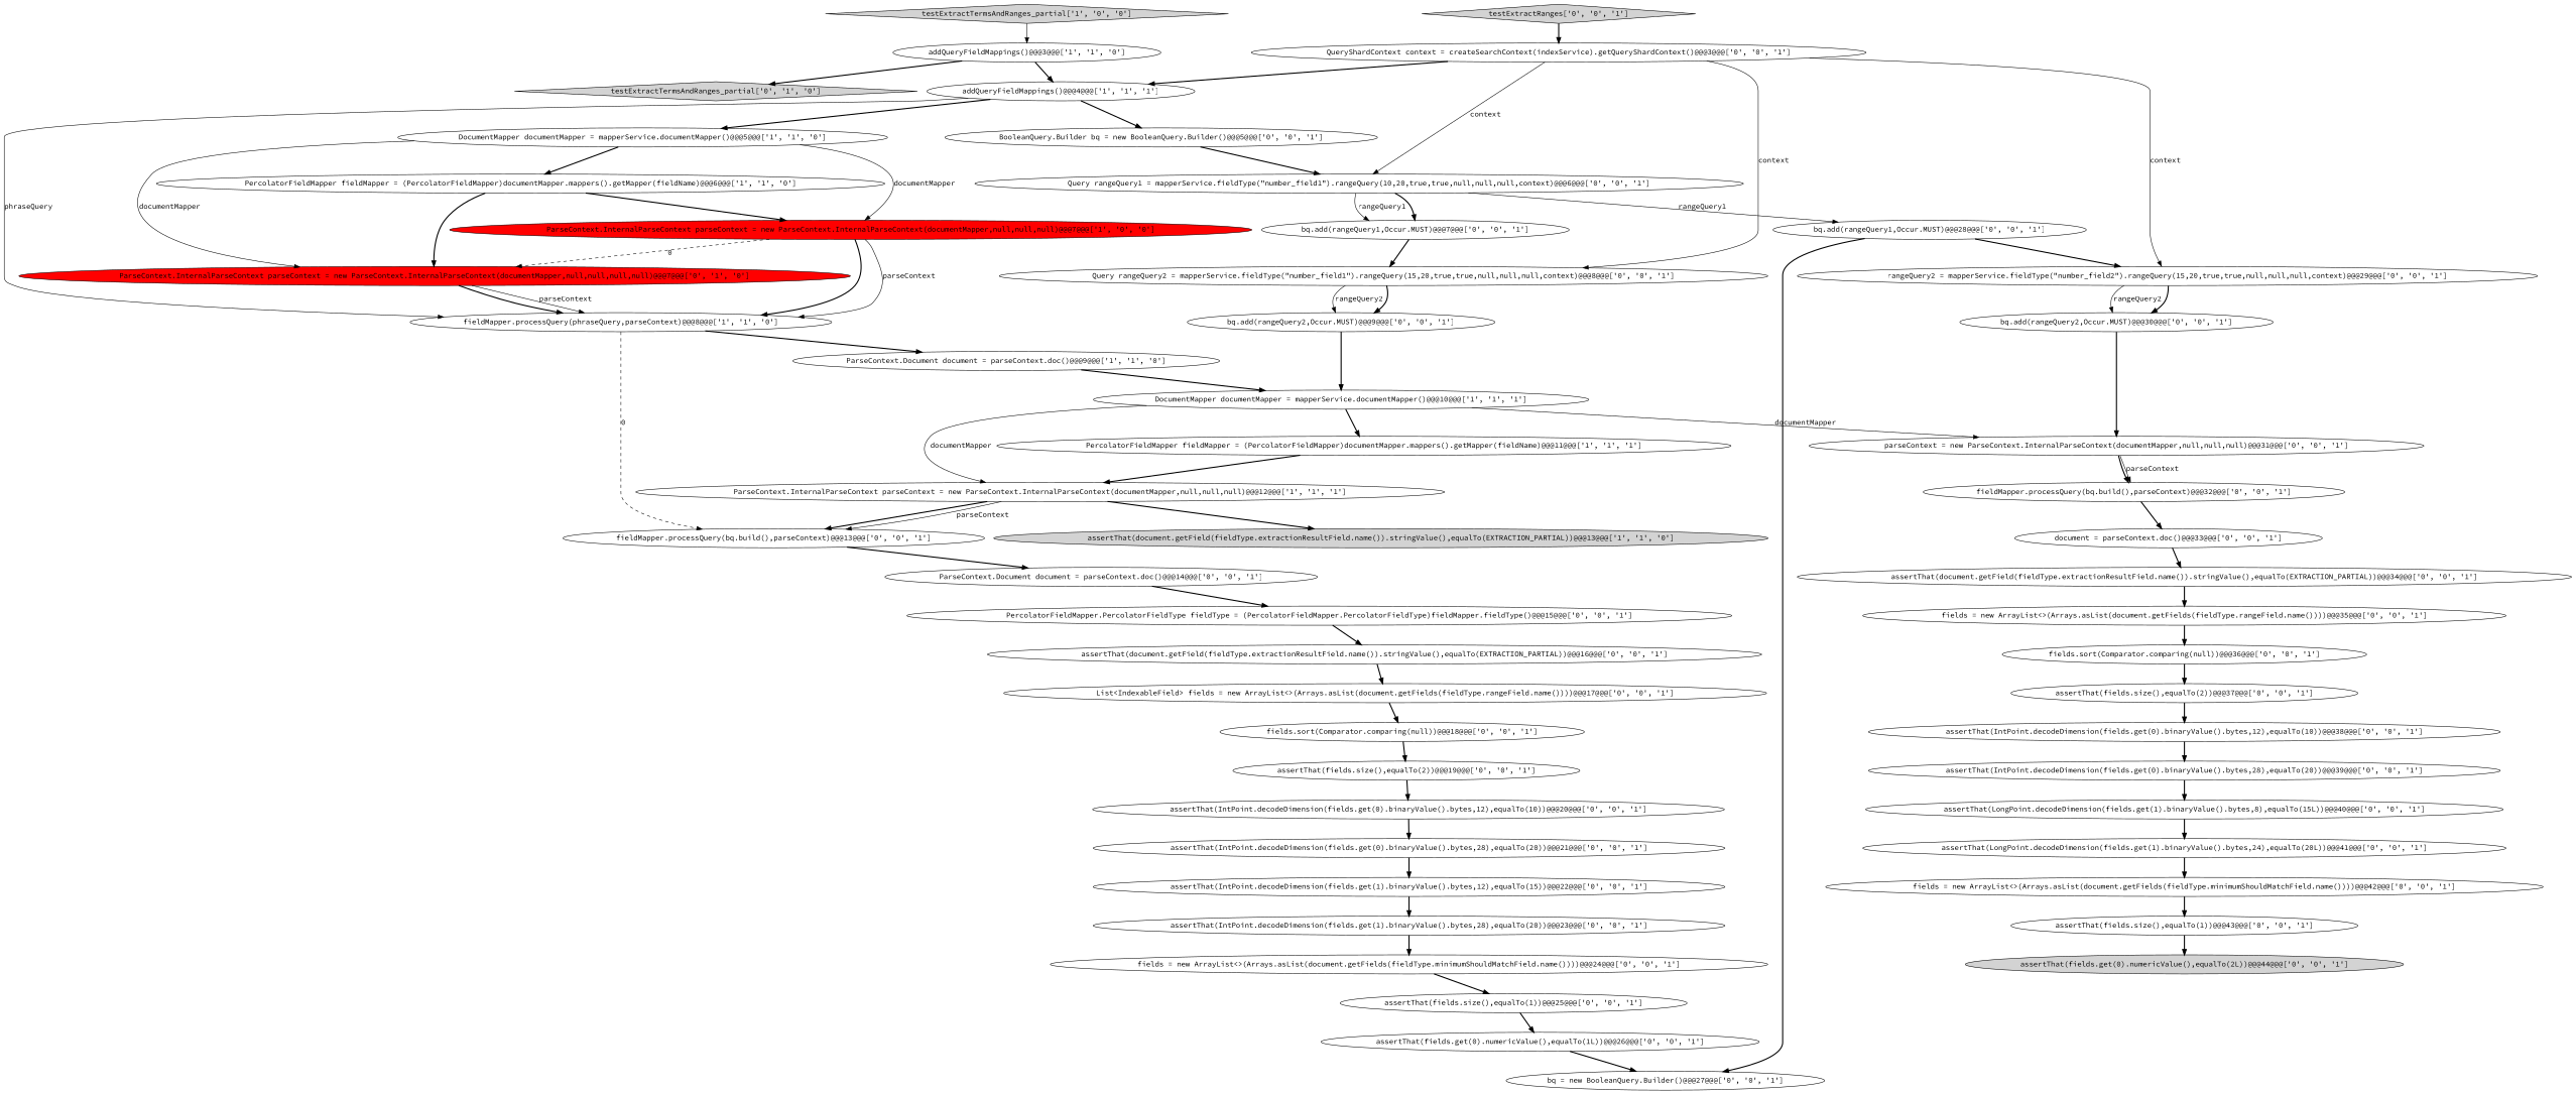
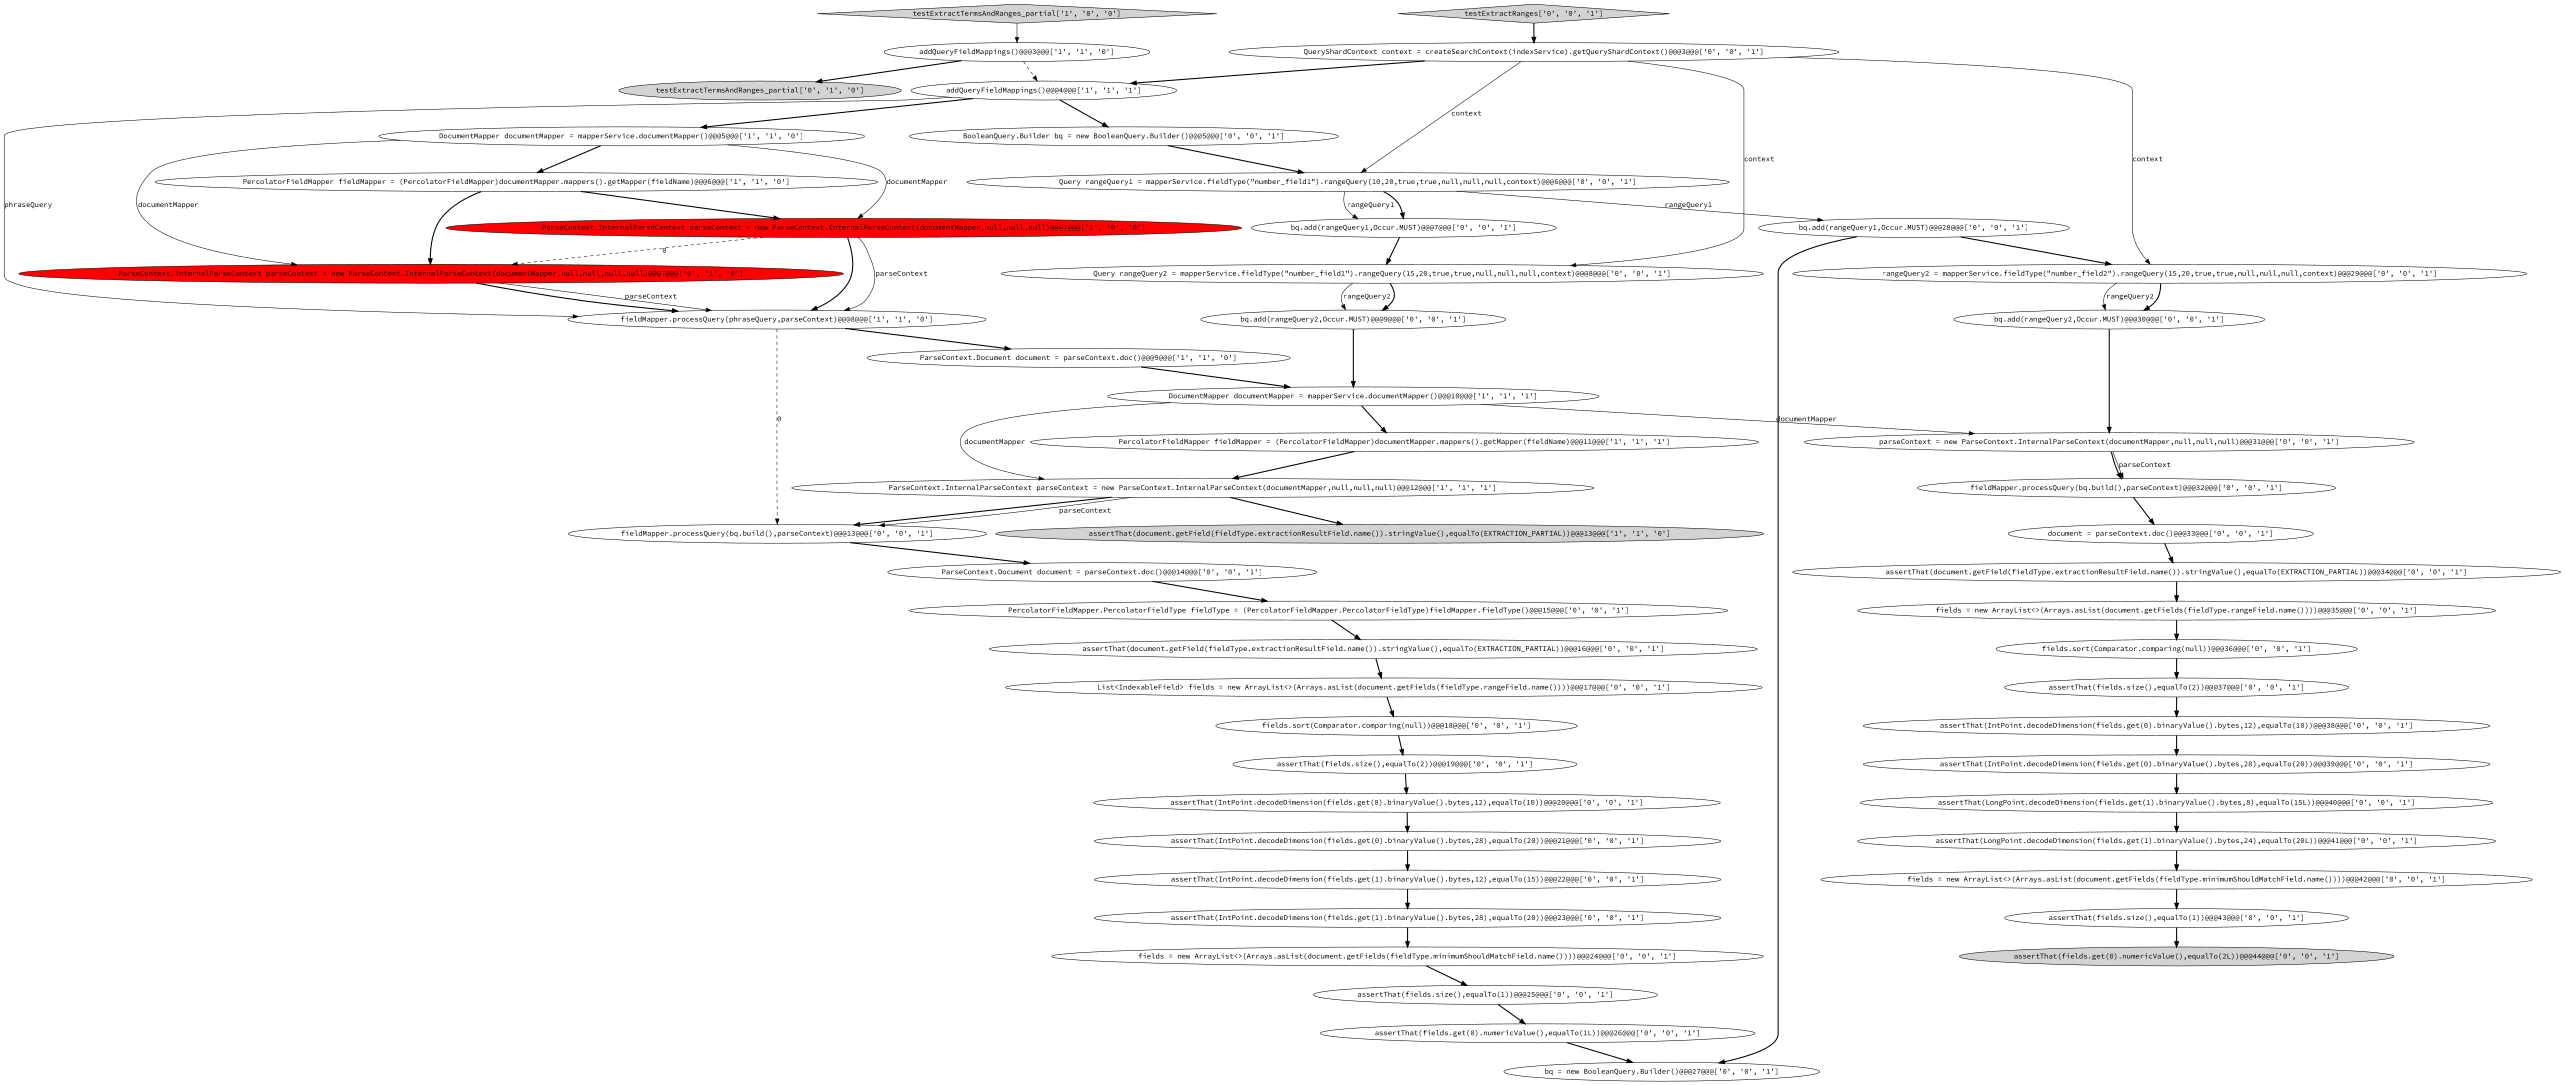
  digraph {
    fontname="Source Code Pro"
    node [fillcolor=white fontname="Source Code Pro" shape=ellipse style=filled]
    edge [fontname="Source Code Pro" style=bold]
    n1 [label="fields.sort(Comparator.comparing(null))@@@36@@@['0', '0', '1']"]
    n2 [label="assertThat(fields.size(),equalTo(2))@@@37@@@['0', '0', '1']"]
    n3 [label="assertThat(IntPoint.decodeDimension(fields.get(0).binaryValue().bytes,12),equalTo(10))@@@38@@@['0', '0', '1']"]
    n4 [label="fieldMapper.processQuery(bq.build(),parseContext)@@@32@@@['0', '0', '1']"]
    n5 [label="document = parseContext.doc()@@@33@@@['0', '0', '1']"]
    n6 [label="assertThat(document.getField(fieldType.extractionResultField.name()).stringValue(),equalTo(EXTRACTION_PARTIAL))@@@34@@@['0', '0', '1']"]
    n7 [label="assertThat(fields.size(),equalTo(2))@@@19@@@['0', '0', '1']"]
    n8 [label="assertThat(IntPoint.decodeDimension(fields.get(0).binaryValue().bytes,12),equalTo(10))@@@20@@@['0', '0', '1']"]
    n9 [label="assertThat(IntPoint.decodeDimension(fields.get(0).binaryValue().bytes,28),equalTo(20))@@@21@@@['0', '0', '1']"]
    n10 [fillcolor=lightgray label="testExtractRanges['0', '0', '1']" shape=diamond]
    n11 [label="QueryShardContext context = createSearchContext(indexService).getQueryShardContext()@@@3@@@['0', '0', '1']"]
    n12 [label="Query rangeQuery2 = mapperService.fieldType(\"number_field1\").rangeQuery(15,20,true,true,null,null,null,context)@@@8@@@['0', '0', '1']"]
    n13 [label="rangeQuery2 = mapperService.fieldType(\"number_field2\").rangeQuery(15,20,true,true,null,null,null,context)@@@29@@@['0', '0', '1']"]
    n14 [label="addQueryFieldMappings()@@@4@@@['1', '1', '1']"]
    n15 [label="Query rangeQuery1 = mapperService.fieldType(\"number_field1\").rangeQuery(10,20,true,true,null,null,null,context)@@@6@@@['0', '0', '1']"]
    n16 [label="PercolatorFieldMapper.PercolatorFieldType fieldType = (PercolatorFieldMapper.PercolatorFieldType)fieldMapper.fieldType()@@@15@@@['0', '0', '1']"]
    n17 [label="assertThat(document.getField(fieldType.extractionResultField.name()).stringValue(),equalTo(EXTRACTION_PARTIAL))@@@16@@@['0', '0', '1']"]
    n18 [label="List<IndexableField> fields = new ArrayList<>(Arrays.asList(document.getFields(fieldType.rangeField.name())))@@@17@@@['0', '0', '1']"]
    n19 [label="fields = new ArrayList<>(Arrays.asList(document.getFields(fieldType.rangeField.name())))@@@35@@@['0', '0', '1']"]
    n20 [label="ParseContext.InternalParseContext parseContext = new ParseContext.InternalParseContext(documentMapper,null,null,null)@@@12@@@['1', '1', '1']"]
    n21 [fillcolor=lightgray label="assertThat(document.getField(fieldType.extractionResultField.name()).stringValue(),equalTo(EXTRACTION_PARTIAL))@@@13@@@['1', '1', '0']"]
    n22 [label="fieldMapper.processQuery(bq.build(),parseContext)@@@13@@@['0', '0', '1']"]
    n23 [label="ParseContext.Document document = parseContext.doc()@@@14@@@['0', '0', '1']"]
    n24 [label="assertThat(IntPoint.decodeDimension(fields.get(1).binaryValue().bytes,12),equalTo(15))@@@22@@@['0', '0', '1']"]
    n25 [label="assertThat(IntPoint.decodeDimension(fields.get(1).binaryValue().bytes,28),equalTo(20))@@@23@@@['0', '0', '1']"]
    n26 [fillcolor=lightgray label="assertThat(fields.get(0).numericValue(),equalTo(2L))@@@44@@@['0', '0', '1']"]
    n27 [fillcolor=lightgray label="testExtractTermsAndRanges_partial['1', '0', '0']" shape=diamond]
    n28 [label="addQueryFieldMappings()@@@3@@@['1', '1', '0']"]
-   n29 [fillcolor=lightgray label="testExtractTermsAndRanges_partial['0', '1', '0']" shape=diamond]
+   n29 [fillcolor=lightgray label="testExtractTermsAndRanges_partial['0', '1', '0']"]
    n30 [label="DocumentMapper documentMapper = mapperService.documentMapper()@@@5@@@['1', '1', '0']"]
    n31 [fillcolor=red label="ParseContext.InternalParseContext parseContext = new ParseContext.InternalParseContext(documentMapper,null,null,null)@@@7@@@['1', '0', '0']"]
    n32 [label="PercolatorFieldMapper fieldMapper = (PercolatorFieldMapper)documentMapper.mappers().getMapper(fieldName)@@@6@@@['1', '1', '0']"]
    n33 [fillcolor=red label="ParseContext.InternalParseContext parseContext = new ParseContext.InternalParseContext(documentMapper,null,null,null,null)@@@7@@@['0', '1', '0']"]
    n34 [label="fieldMapper.processQuery(phraseQuery,parseContext)@@@8@@@['1', '1', '0']"]
    n35 [label="bq.add(rangeQuery2,Occur.MUST)@@@9@@@['0', '0', '1']"]
    n36 [label="DocumentMapper documentMapper = mapperService.documentMapper()@@@10@@@['1', '1', '1']"]
    n37 [label="bq.add(rangeQuery2,Occur.MUST)@@@30@@@['0', '0', '1']"]
    n38 [label="BooleanQuery.Builder bq = new BooleanQuery.Builder()@@@5@@@['0', '0', '1']"]
    n39 [label="bq.add(rangeQuery1,Occur.MUST)@@@28@@@['0', '0', '1']"]
    n40 [label="bq.add(rangeQuery1,Occur.MUST)@@@7@@@['0', '0', '1']"]
    n41 [label="PercolatorFieldMapper fieldMapper = (PercolatorFieldMapper)documentMapper.mappers().getMapper(fieldName)@@@11@@@['1', '1', '1']"]
    n42 [label="assertThat(fields.size(),equalTo(1))@@@25@@@['0', '0', '1']"]
    n43 [label="assertThat(fields.get(0).numericValue(),equalTo(1L))@@@26@@@['0', '0', '1']"]
    n44 [label="bq = new BooleanQuery.Builder()@@@27@@@['0', '0', '1']"]
    n45 [label="assertThat(IntPoint.decodeDimension(fields.get(0).binaryValue().bytes,28),equalTo(20))@@@39@@@['0', '0', '1']"]
    n46 [label="assertThat(LongPoint.decodeDimension(fields.get(1).binaryValue().bytes,8),equalTo(15L))@@@40@@@['0', '0', '1']"]
    n47 [label="assertThat(LongPoint.decodeDimension(fields.get(1).binaryValue().bytes,24),equalTo(20L))@@@41@@@['0', '0', '1']"]
    n48 [label="fields = new ArrayList<>(Arrays.asList(document.getFields(fieldType.minimumShouldMatchField.name())))@@@24@@@['0', '0', '1']"]
    n49 [label="ParseContext.Document document = parseContext.doc()@@@9@@@['1', '1', '0']"]
    n50 [label="parseContext = new ParseContext.InternalParseContext(documentMapper,null,null,null)@@@31@@@['0', '0', '1']"]
    n51 [label="fields.sort(Comparator.comparing(null))@@@18@@@['0', '0', '1']"]
    n52 [label="assertThat(fields.size(),equalTo(1))@@@43@@@['0', '0', '1']"]
    n53 [label="fields = new ArrayList<>(Arrays.asList(document.getFields(fieldType.minimumShouldMatchField.name())))@@@42@@@['0', '0', '1']"]
    n1 -> n2
    n2 -> n3
    n3 -> n45
    n4 -> n5
    n5 -> n6
    n6 -> n19
    n7 -> n8
    n8 -> n9
    n9 -> n24
    n10 -> n11
    n11 -> n12 [label=context style=solid]
    n11 -> n13 [label=context style=solid]
    n11 -> n14
    n11 -> n15 [label=context style=solid]
    n12 -> n35
    n12 -> n35 [label=rangeQuery2 style=solid]
    n13 -> n37
    n13 -> n37 [label=rangeQuery2 style=solid]
    n14 -> n30
    n14 -> n34 [label=phraseQuery style=solid]
    n14 -> n38
    n15 -> n39 [label=rangeQuery1 style=solid]
    n15 -> n40
    n15 -> n40 [label=rangeQuery1 style=solid]
    n16 -> n17
    n17 -> n18
    n18 -> n51
    n19 -> n1
    n20 -> n21
    n20 -> n22
    n20 -> n22 [label=parseContext style=solid]
    n22 -> n23
    n23 -> n16
    n24 -> n25
    n25 -> n48
    n27 -> n28 [style=solid]
-   n28 -> n14
+   n28 -> n14 [style=dashed]
    n28 -> n29
    n30 -> n31 [label=documentMapper style=solid]
    n30 -> n32
    n30 -> n33 [label=documentMapper style=solid]
    n31 -> n33 [label=0 style=dashed]
    n31 -> n34 [label=parseContext style=solid]
    n31 -> n34
    n32 -> n31
    n32 -> n33
    n33 -> n34 [label=parseContext style=solid]
    n33 -> n34
    n34 -> n22 [label=0 style=dashed]
    n34 -> n49
    n35 -> n36
    n36 -> n20 [label=documentMapper style=solid]
    n36 -> n41
    n36 -> n50 [label=documentMapper style=solid]
    n37 -> n50
    n38 -> n15
    n39 -> n13
    n39 -> n44
    n40 -> n12
    n41 -> n20
    n42 -> n43
    n43 -> n44
    n45 -> n46
    n46 -> n47
    n47 -> n53
    n48 -> n42
    n49 -> n36
    n50 -> n4 [label=parseContext style=solid]
    n50 -> n4
    n51 -> n7
    n52 -> n26
    n53 -> n52
  }
